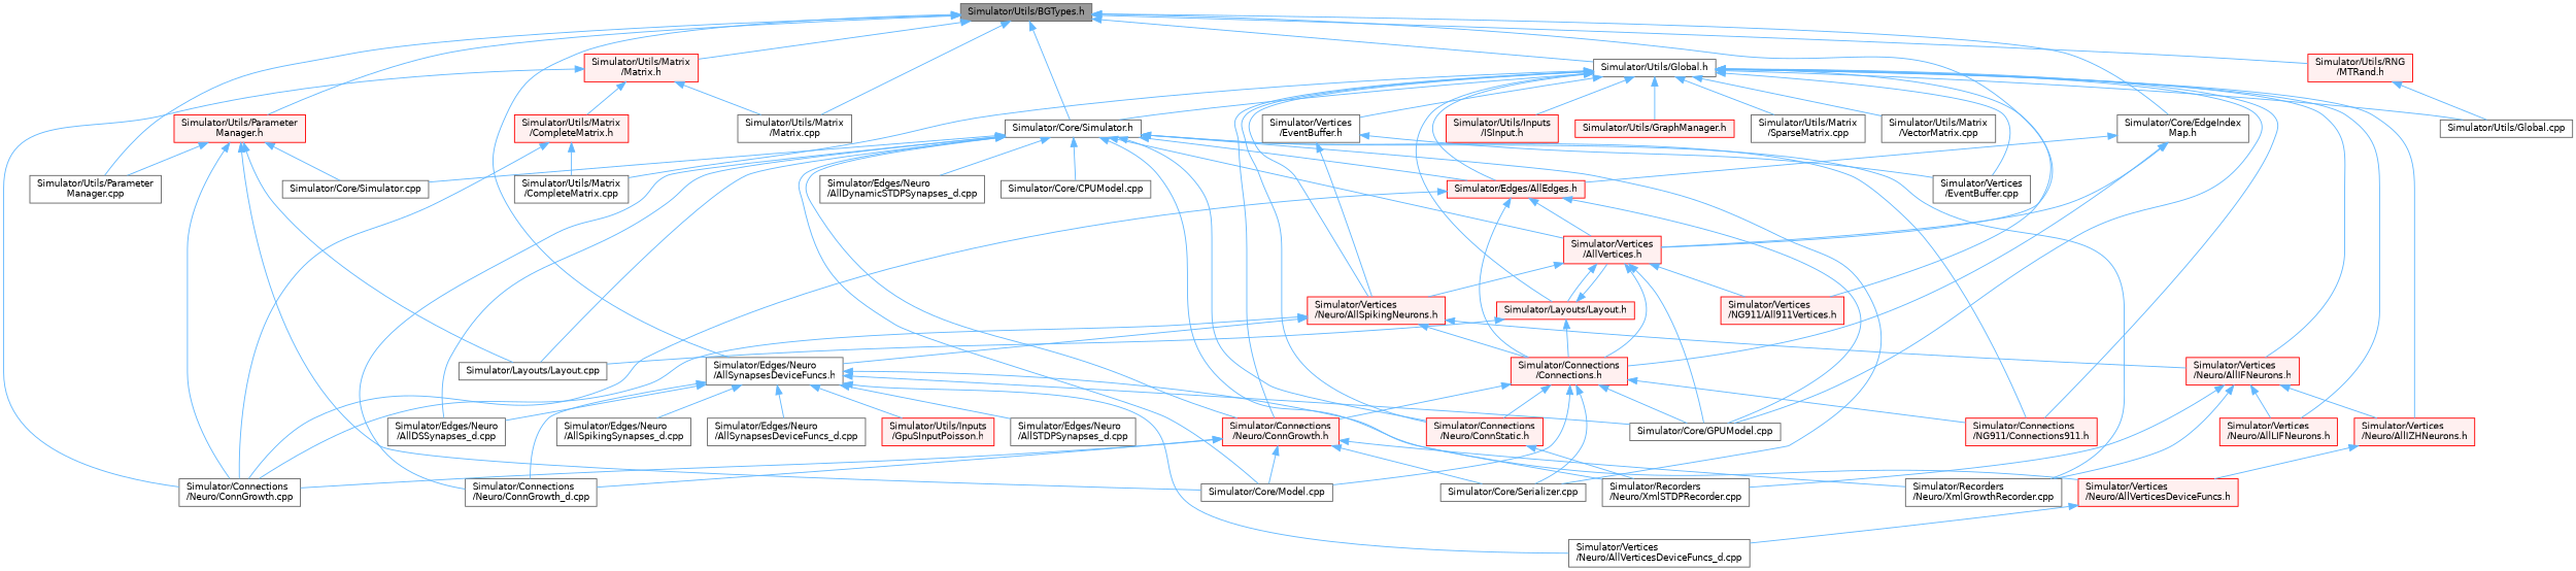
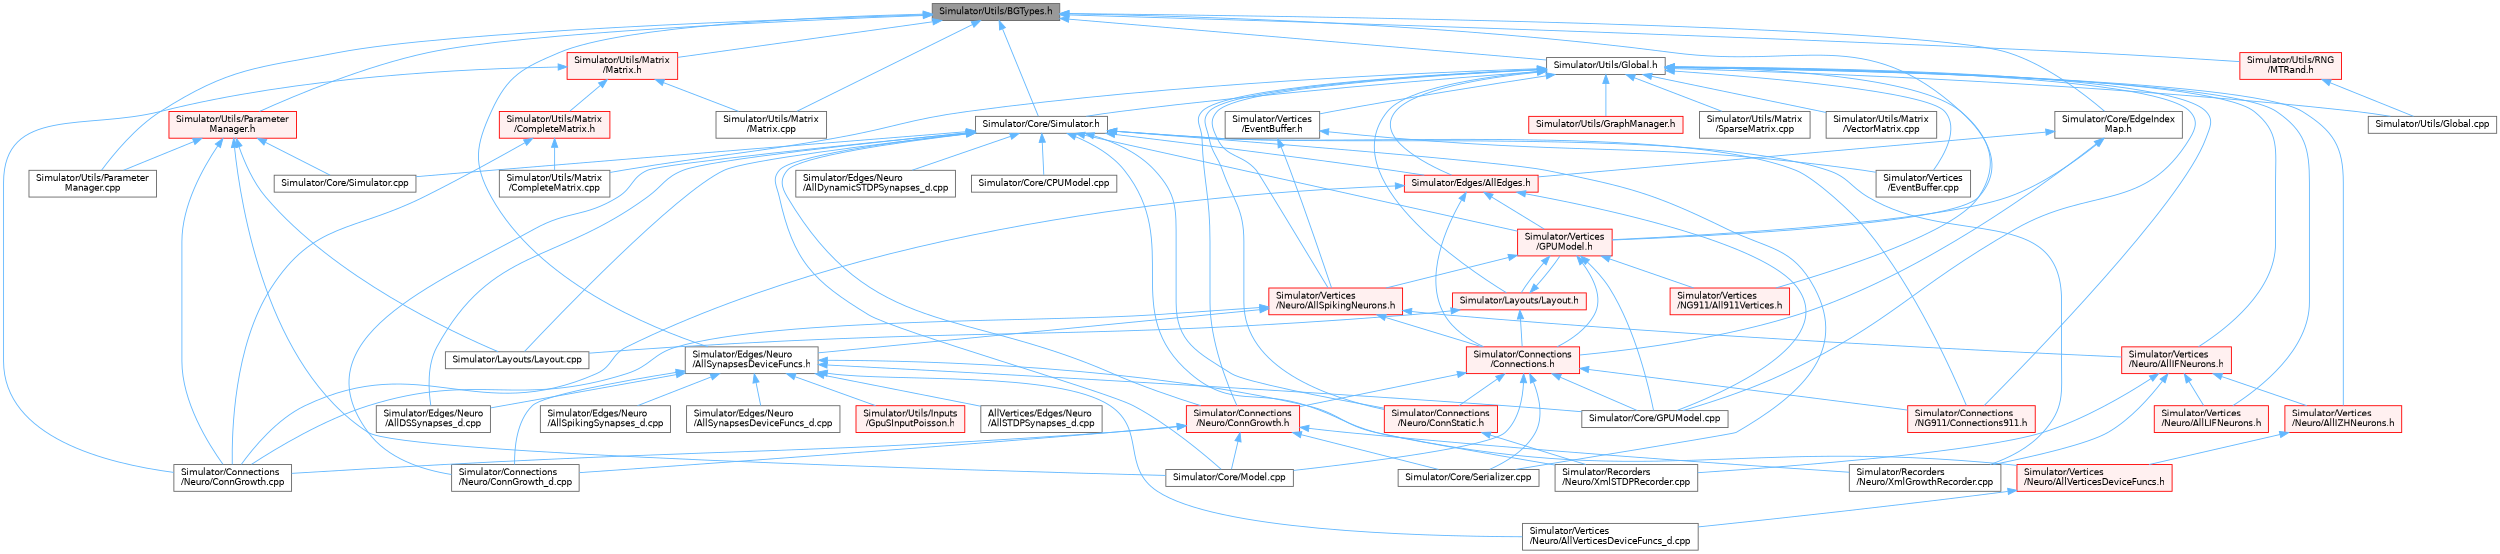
  digraph {
    node [color=grey40 fillcolor=white fontname=Helvetica fontsize=10 shape=box style=filled]
    edge [color=steelblue1 dir=back fontname=Helvetica fontsize=10 labelfontname=Helvetica labelfontsize=10 style=solid]
    n1 [color=gray40 fillcolor=grey60 fontcolor=black height=0.2 label="Simulator/Utils/BGTypes.h" width=0.4]
    n2 [height=0.2 label="Simulator/Core/EdgeIndex\lMap.h" width=0.4]
-   n3 [color=red fillcolor="#FFF0F0" height=0.2 label="Simulator/Vertices\l/AllVertices.h" width=0.4]
+   n3 [color=red fillcolor="#FFF0F0" height=0.2 label="Simulator/Vertices\l/GPUModel.h" width=0.4]
    n4 [height=0.2 label="Simulator/Edges/Neuro\l/AllSynapsesDeviceFuncs.h" width=0.4]
    n5 [height=0.2 label="Simulator/Core/Simulator.h" width=0.4]
    n6 [height=0.2 label="Simulator/Utils/Global.h" width=0.4]
    n7 [height=0.2 label="Simulator/Utils/Matrix\l/Matrix.cpp" width=0.4]
    n8 [color=red fillcolor="#FFF0F0" height=0.2 label="Simulator/Utils/Matrix\l/Matrix.h" width=0.4]
    n9 [height=0.2 label="Simulator/Utils/Parameter\lManager.cpp" width=0.4]
    n10 [color=red fillcolor="#FFF0F0" height=0.2 label="Simulator/Utils/Parameter\lManager.h" width=0.4]
    n11 [color=red fillcolor="#FFF0F0" height=0.2 label="Simulator/Utils/RNG\l/MTRand.h" width=0.4]
    n12 [color=red fillcolor="#FFF0F0" height=0.2 label="Simulator/Connections\l/Connections.h" width=0.4]
    n13 [color=red fillcolor="#FFF0F0" height=0.2 label="Simulator/Edges/AllEdges.h" width=0.4]
    n14 [height=0.2 label="Simulator/Core/GPUModel.cpp" width=0.4]
    n15 [color=red fillcolor="#FFF0F0" height=0.2 label="Simulator/Layouts/Layout.h" width=0.4]
    n16 [color=red fillcolor="#FFF0F0" height=0.2 label="Simulator/Vertices\l/NG911/All911Vertices.h" width=0.4]
    n17 [color=red fillcolor="#FFF0F0" height=0.2 label="Simulator/Vertices\l/Neuro/AllSpikingNeurons.h" width=0.4]
    n18 [height=0.2 label="Simulator/Connections\l/Neuro/ConnGrowth_d.cpp" width=0.4]
    n19 [height=0.2 label="Simulator/Edges/Neuro\l/AllDSSynapses_d.cpp" width=0.4]
-   n20 [height=0.2 label="Simulator/Edges/Neuro\l/AllSTDPSynapses_d.cpp" width=0.4]
+   n20 [height=0.2 label="AllVertices/Edges/Neuro\l/AllSTDPSynapses_d.cpp" width=0.4]
    n21 [height=0.2 label="Simulator/Edges/Neuro\l/AllSpikingSynapses_d.cpp" width=0.4]
    n22 [height=0.2 label="Simulator/Edges/Neuro\l/AllSynapsesDeviceFuncs_d.cpp" width=0.4]
    n23 [color=red fillcolor="#FFF0F0" height=0.2 label="Simulator/Utils/Inputs\l/GpuSInputPoisson.h" width=0.4]
    n24 [color=red fillcolor="#FFF0F0" height=0.2 label="Simulator/Vertices\l/Neuro/AllVerticesDeviceFuncs.h" width=0.4]
    n25 [height=0.2 label="Simulator/Vertices\l/Neuro/AllVerticesDeviceFuncs_d.cpp" width=0.4]
    n26 [color=red fillcolor="#FFF0F0" height=0.2 label="Simulator/Connections\l/NG911/Connections911.h" width=0.4]
    n27 [color=red fillcolor="#FFF0F0" height=0.2 label="Simulator/Connections\l/Neuro/ConnGrowth.h" width=0.4]
    n28 [height=0.2 label="Simulator/Core/Model.cpp" width=0.4]
    n29 [height=0.2 label="Simulator/Core/Serializer.cpp" width=0.4]
    n30 [color=red fillcolor="#FFF0F0" height=0.2 label="Simulator/Connections\l/Neuro/ConnStatic.h" width=0.4]
    n31 [height=0.2 label="Simulator/Recorders\l/Neuro/XmlGrowthRecorder.cpp" width=0.4]
    n32 [height=0.2 label="Simulator/Recorders\l/Neuro/XmlSTDPRecorder.cpp" width=0.4]
    n33 [height=0.2 label="Simulator/Layouts/Layout.cpp" width=0.4]
    n34 [height=0.2 label="Simulator/Edges/Neuro\l/AllDynamicSTDPSynapses_d.cpp" width=0.4]
    n35 [height=0.2 label="Simulator/Core/CPUModel.cpp" width=0.4]
    n36 [height=0.2 label="Simulator/Core/Simulator.cpp" width=0.4]
    n37 [color=red fillcolor="#FFF0F0" height=0.2 label="Simulator/Vertices\l/Neuro/AllIFNeurons.h" width=0.4]
    n38 [color=red fillcolor="#FFF0F0" height=0.2 label="Simulator/Vertices\l/Neuro/AllIZHNeurons.h" width=0.4]
    n39 [color=red fillcolor="#FFF0F0" height=0.2 label="Simulator/Vertices\l/Neuro/AllLIFNeurons.h" width=0.4]
-   n40 [color=red fillcolor="#FFF0F0" height=0.2 label="Simulator/Utils/Inputs\l/ISInput.h" width=0.4]
    n41 [height=0.2 label="Simulator/Utils/Global.cpp" width=0.4]
    n42 [color=red fillcolor="#FFF0F0" height=0.2 label="Simulator/Utils/GraphManager.h" width=0.4]
    n43 [height=0.2 label="Simulator/Utils/Matrix\l/CompleteMatrix.cpp" width=0.4]
    n44 [height=0.2 label="Simulator/Utils/Matrix\l/SparseMatrix.cpp" width=0.4]
    n45 [height=0.2 label="Simulator/Utils/Matrix\l/VectorMatrix.cpp" width=0.4]
    n46 [height=0.2 label="Simulator/Vertices\l/EventBuffer.cpp" width=0.4]
    n47 [height=0.2 label="Simulator/Vertices\l/EventBuffer.h" width=0.4]
    n48 [height=0.2 label="Simulator/Connections\l/Neuro/ConnGrowth.cpp" width=0.4]
    n49 [color=red fillcolor="#FFF0F0" height=0.2 label="Simulator/Utils/Matrix\l/CompleteMatrix.h" width=0.4]
    n1 -> n2
    n1 -> n3
    n1 -> n4
    n1 -> n5
    n1 -> n6
    n1 -> n7
    n1 -> n8
    n1 -> n9
    n1 -> n10
    n1 -> n11
    n2 -> n3
    n2 -> n12
    n2 -> n13
    n3 -> n12
    n3 -> n14
    n3 -> n15
    n3 -> n16
    n3 -> n17
    n4 -> n14
    n4 -> n18
    n4 -> n19
    n4 -> n20
    n4 -> n21
    n4 -> n22
    n4 -> n23
    n4 -> n24
    n4 -> n25
    n5 -> n3
    n5 -> n13
    n5 -> n18
    n5 -> n19
    n5 -> n26
    n5 -> n27
    n5 -> n28
    n5 -> n29
    n5 -> n30
    n5 -> n31
    n5 -> n32
    n5 -> n33
    n5 -> n34
    n5 -> n35
    n5 -> n36
    n6 -> n5
    n6 -> n13
    n6 -> n14
    n6 -> n15
    n6 -> n16
    n6 -> n17
    n6 -> n26
    n6 -> n27
    n6 -> n30
    n6 -> n37
    n6 -> n38
    n6 -> n39
-   n6 -> n40
    n6 -> n41
    n6 -> n42
    n6 -> n43
    n6 -> n44
    n6 -> n45
    n6 -> n46
    n6 -> n47
    n8 -> n7
    n8 -> n48
    n8 -> n49
    n10 -> n9
    n10 -> n28
    n10 -> n33
    n10 -> n36
    n10 -> n48
    n11 -> n41
    n12 -> n14
    n12 -> n26
    n12 -> n27
    n12 -> n28
    n12 -> n29
    n12 -> n30
    n13 -> n3
    n13 -> n12
    n13 -> n14
    n13 -> n48
    n15 -> n3
    n15 -> n12
    n15 -> n33
    n17 -> n4
    n17 -> n12
    n17 -> n37
    n17 -> n48
    n24 -> n25
    n27 -> n18
    n27 -> n28
    n27 -> n29
    n27 -> n31
    n27 -> n48
    n30 -> n32
    n37 -> n31
    n37 -> n32
    n37 -> n38
    n37 -> n39
    n38 -> n24
    n47 -> n17
    n47 -> n46
    n49 -> n43
    n49 -> n48
  }
